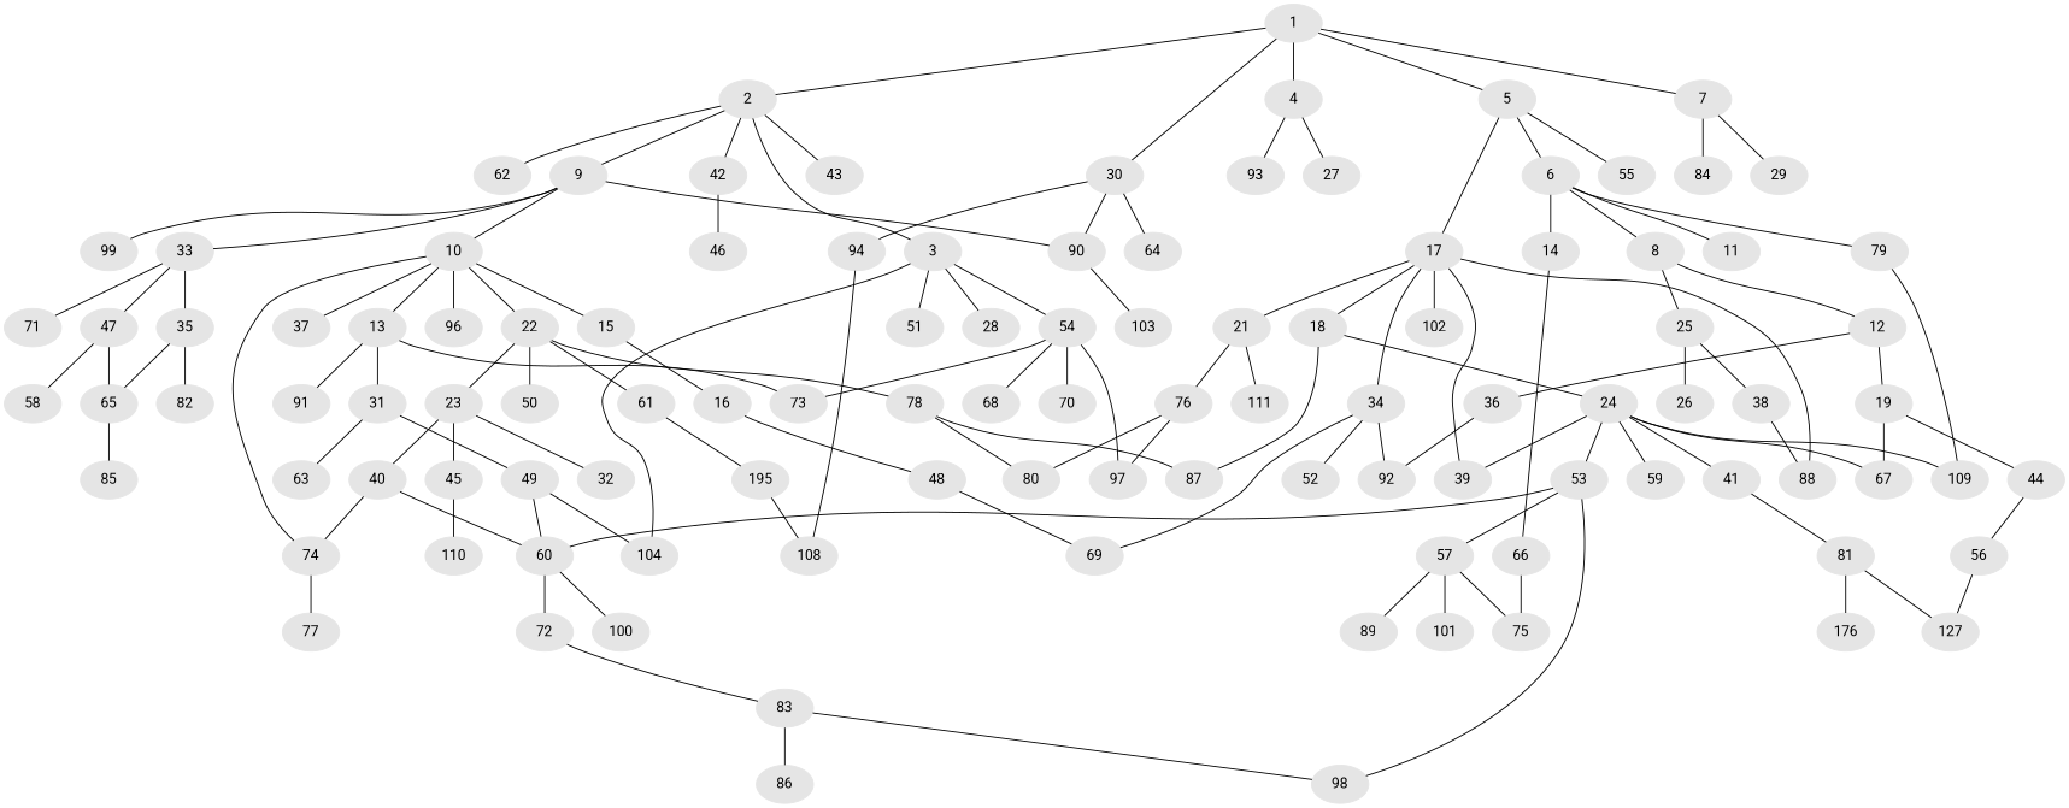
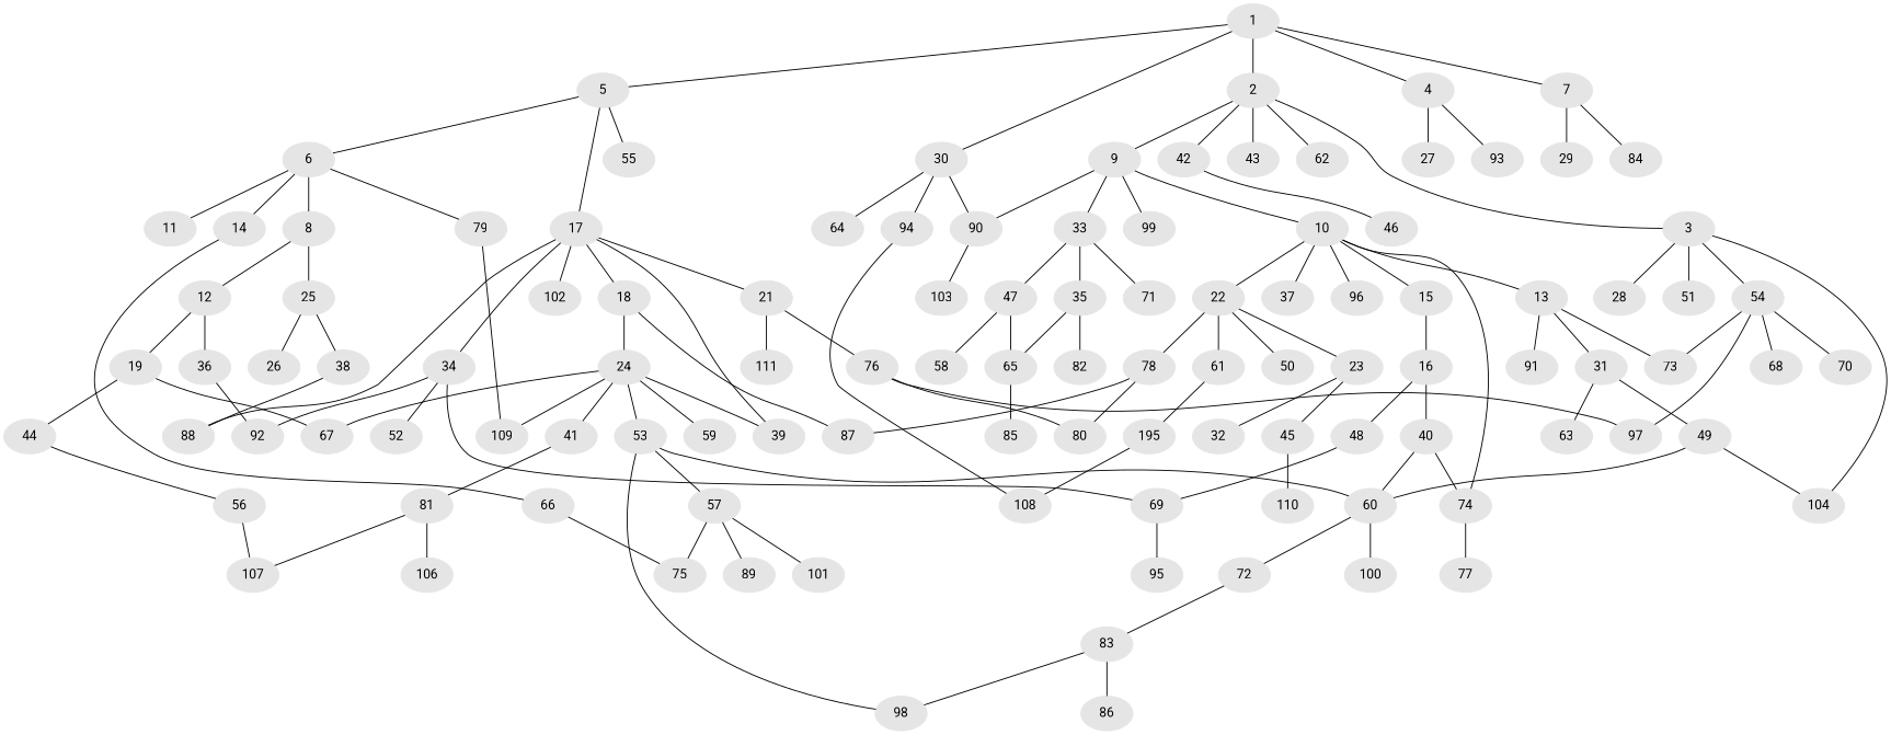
  graph {
    fontname=Roboto
    node [color=gray90 fontname=Roboto style=filled]
    edge [fontname=Roboto]
    1
    2
    4
    5
    7
    30
    3
    9
    42
    43
    62
    27
    93
    6
    17
    55
    29
    84
    90
    64
    94
    28
    51
    54
    104
    10
    33
    99
    46
    73
    68
    70
    97
    8
    11
    14
    79
    18
    21
    34
    39
    88
    102
    12
    25
    66
    109
    19
    36
    26
    38
    13
    15
    22
    37
    74
    96
    35
    47
    71
    103
    31
    91
    16
    23
    50
    61
    78
    77
    44
    67
    92
    49
    63
    75
    40
    48
    60
    69
    24
    87
    76
    111
    52
    41
    53
    59
    56
    80
    32
    45
    n92 [label=195]
    110
    81
    57
    98
    108
    65
    82
    58
+   95
    85
    72
    100
-   107 [label=127]
-   106 [label=176]
+   107
+   106
    89
    101
    83
    86
    1 -- 2
    1 -- 4
    1 -- 5
    1 -- 7
    1 -- 30
    2 -- 3
    2 -- 9
    2 -- 42
    2 -- 43
    2 -- 62
    4 -- 27
    4 -- 93
    5 -- 6
    5 -- 17
    5 -- 55
    7 -- 29
    7 -- 84
    30 -- 90
    30 -- 64
    30 -- 94
    3 -- 28
    3 -- 51
    3 -- 54
    3 -- 104
    9 -- 90
    9 -- 10
    9 -- 33
    9 -- 99
    42 -- 46
    6 -- 8
    6 -- 11
    6 -- 14
    6 -- 79
    17 -- 18
    17 -- 21
    17 -- 34
    17 -- 39
    17 -- 88
    17 -- 102
    90 -- 103
    94 -- 108
    54 -- 73
    54 -- 68
    54 -- 70
    54 -- 97
    10 -- 13
    10 -- 15
    10 -- 22
    10 -- 37
    10 -- 74
    10 -- 96
    33 -- 35
    33 -- 47
    33 -- 71
    8 -- 12
    8 -- 25
    14 -- 66
    79 -- 109
    18 -- 24
    18 -- 87
    21 -- 76
    21 -- 111
    34 -- 92
    34 -- 69
    34 -- 52
    12 -- 19
    12 -- 36
    25 -- 26
    25 -- 38
    66 -- 75
    19 -- 44
    19 -- 67
    36 -- 92
    38 -- 88
    13 -- 73
    13 -- 31
    13 -- 91
    15 -- 16
    22 -- 23
    22 -- 50
    22 -- 61
    22 -- 78
    74 -- 77
    35 -- 65
    35 -- 82
    47 -- 65
    47 -- 58
    31 -- 49
    31 -- 63
-   23 -- 40
+   16 -- 40
    16 -- 48
    23 -- 32
    23 -- 45
    61 -- n92
    78 -- 87
    78 -- 80
    44 -- 56
    49 -- 104
    49 -- 60
    40 -- 74
    40 -- 60
    48 -- 69
    60 -- 72
    60 -- 100
+   69 -- 95
    24 -- 39
    24 -- 109
    24 -- 67
    24 -- 41
    24 -- 53
    24 -- 59
    76 -- 97
    76 -- 80
    41 -- 81
    53 -- 60
    53 -- 57
    53 -- 98
    56 -- 107
    45 -- 110
    n92 -- 108
    81 -- 107
    81 -- 106
    57 -- 75
    57 -- 89
    57 -- 101
    65 -- 85
    72 -- 83
    83 -- 98
    83 -- 86
  }
